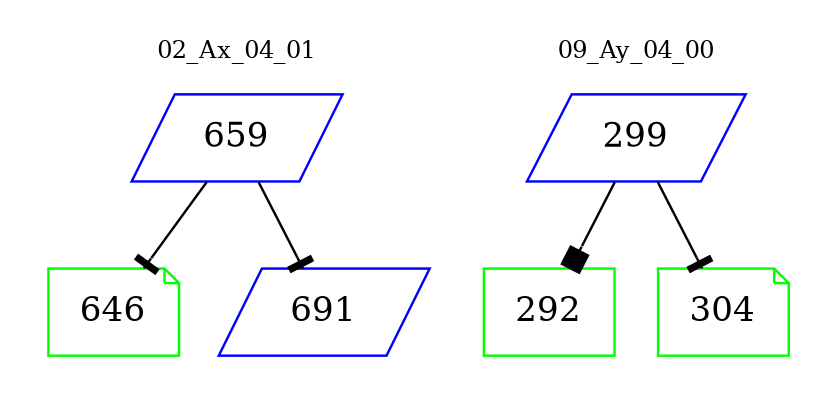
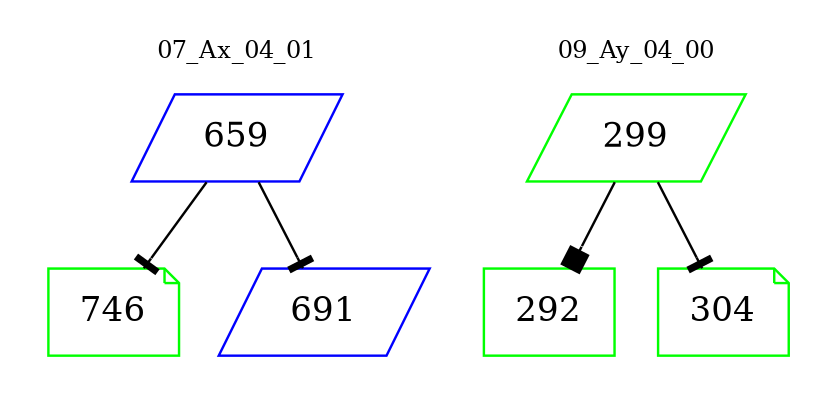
  digraph {
    node [color=blue shape=parallelogram]
    edge [arrowhead=tee color=black]
    n1 [label=659]
-   n2 [color=green label=646 shape=note]
+   n2 [color=green label=746 shape=note]
    n3 [label=691]
-   n4 [label=299]
+   n4 [color=green label=299]
    n5 [color=green label=292 shape=box]
    n6 [color=green label=304 shape=note]
    subgraph cluster_1 {
      color=white
      fontsize=10
-     label="02_Ax_04_01"
+     label="07_Ax_04_01"
      n1
      n2
      n3
    }
    subgraph cluster_2 {
      color=white
      fontsize=10
      label="09_Ay_04_00"
      n4
      n5
      n6
    }
    n1 -> n2
    n1 -> n3
    n4 -> n5 [arrowhead=box]
    n4 -> n6
  }
